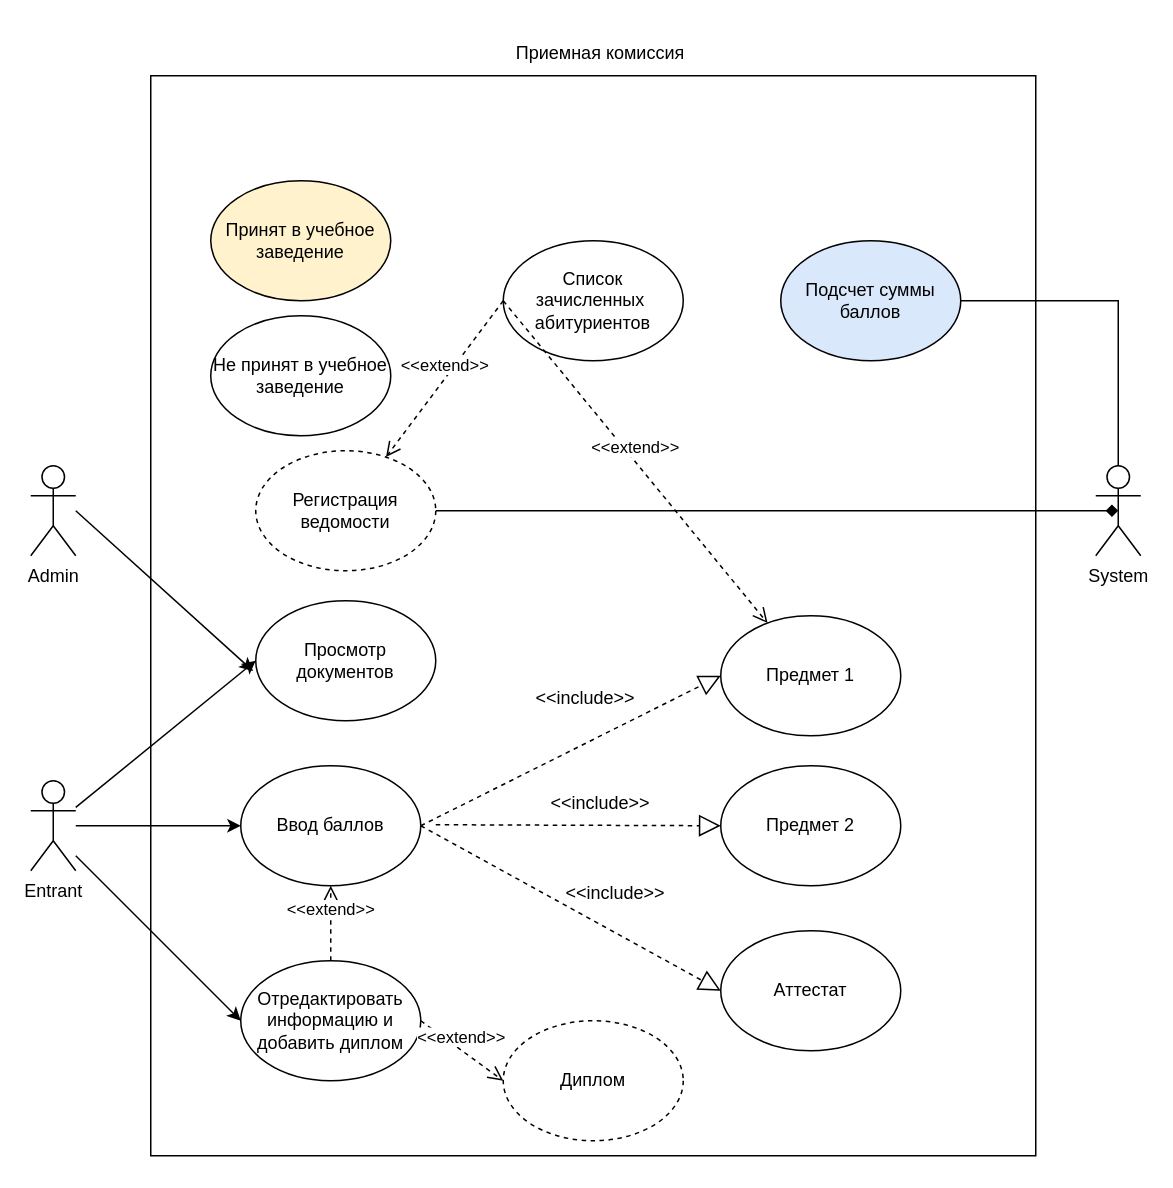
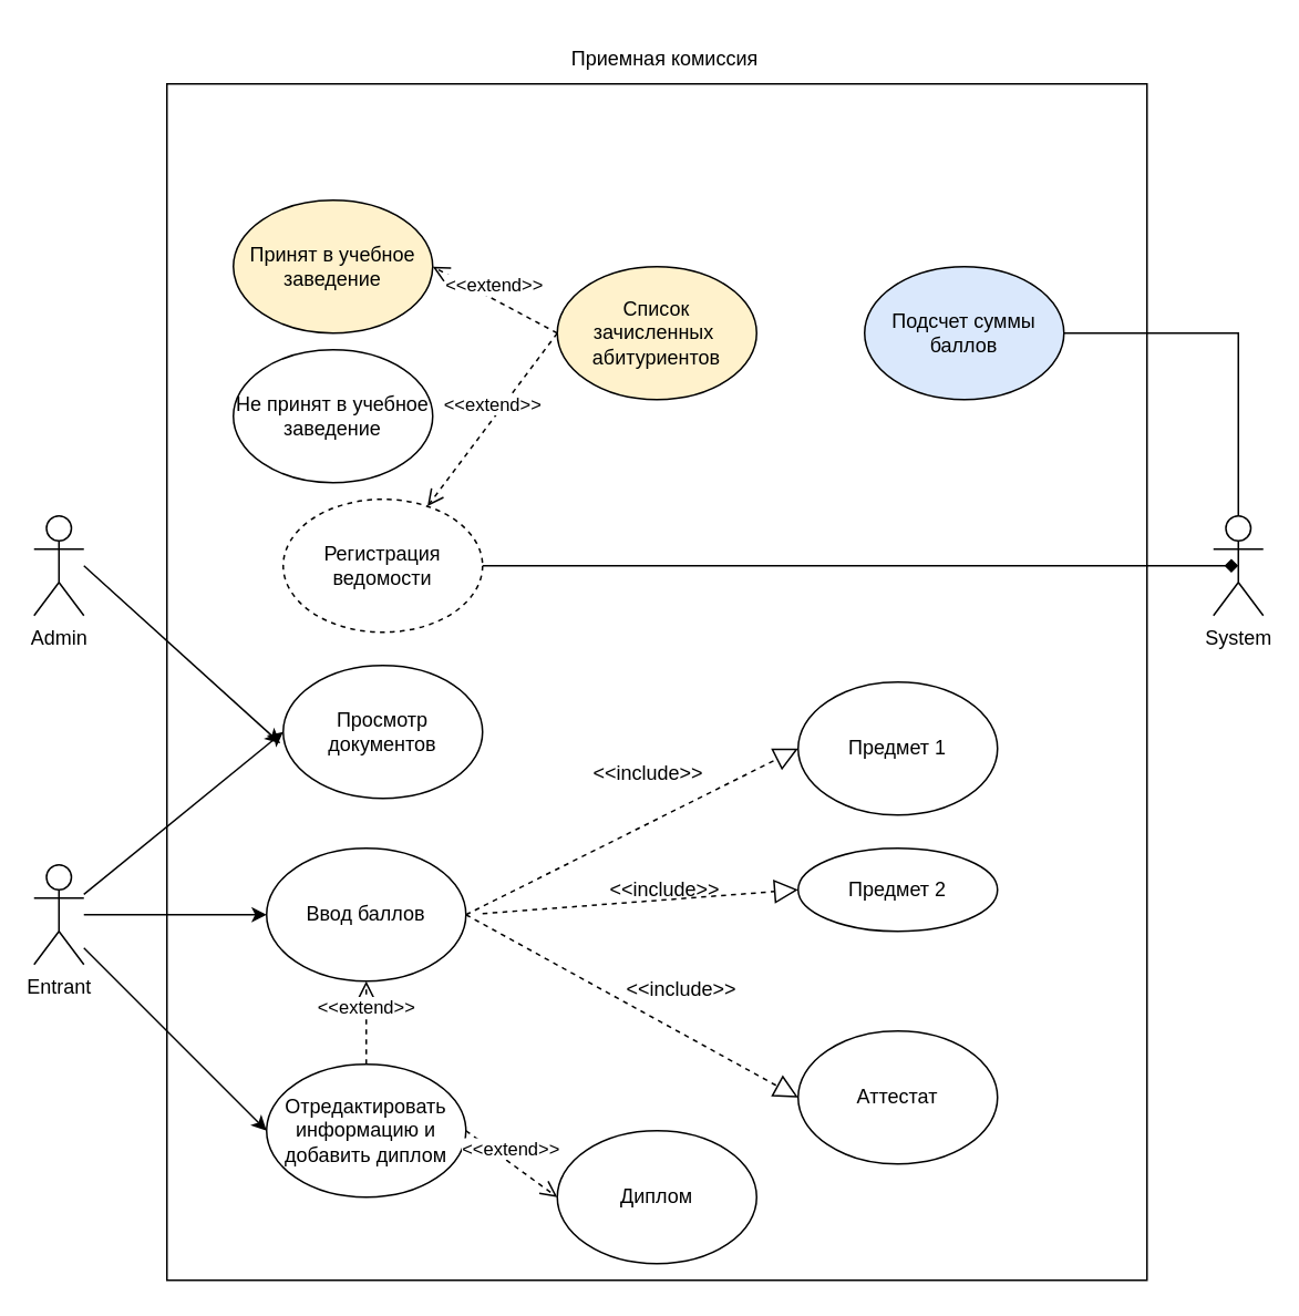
  <mxCell id="0" />
  <mxCell id="1" parent="0" />
  <mxCell id="2" value="" style="rounded=0;whiteSpace=wrap;html=1;" parent="1" vertex="1"><mxGeometry x="100" y="50" width="590" height="720" as="geometry" /></mxCell>
  <mxCell id="3" value="Приемная комиссия" style="text;html=1;strokeColor=none;fillColor=none;align=center;verticalAlign=middle;whiteSpace=wrap;rounded=0;" parent="1" vertex="1"><mxGeometry x="320" y="20" width="160" height="30" as="geometry" /></mxCell>
  <mxCell id="4" value="" style="edgeStyle=orthogonalEdgeStyle;rounded=0;orthogonalLoop=1;jettySize=auto;html=1;" parent="1" source="5" target="7" edge="1"><mxGeometry relative="1" as="geometry" /></mxCell>
  <mxCell id="5" value="Entrant" style="shape=umlActor;verticalLabelPosition=bottom;verticalAlign=top;html=1;outlineConnect=0;" parent="1" vertex="1"><mxGeometry x="20" y="520" width="30" height="60" as="geometry" /></mxCell>
  <mxCell id="6" value="Admin" style="shape=umlActor;verticalLabelPosition=bottom;verticalAlign=top;html=1;outlineConnect=0;" parent="1" vertex="1"><mxGeometry x="20" y="310" width="30" height="60" as="geometry" /></mxCell>
  <mxCell id="7" value="Ввод баллов" style="ellipse;whiteSpace=wrap;html=1;" parent="1" vertex="1"><mxGeometry x="160" y="510" width="120" height="80" as="geometry" /></mxCell>
  <mxCell id="8" value="Предмет 1" style="ellipse;whiteSpace=wrap;html=1;" parent="1" vertex="1"><mxGeometry x="480" y="410" width="120" height="80" as="geometry" /></mxCell>
- <mxCell id="9" value="Предмет 2" style="ellipse;whiteSpace=wrap;html=1;" parent="1" vertex="1"><mxGeometry x="480" y="510" width="120" height="80" as="geometry" /></mxCell>
+ <mxCell id="9" value="Предмет 2" style="ellipse;whiteSpace=wrap;html=1;" parent="1" vertex="1"><mxGeometry x="480" y="510" width="120" height="50" as="geometry" /></mxCell>
  <mxCell id="10" value="Аттестат" style="ellipse;whiteSpace=wrap;html=1;" parent="1" vertex="1"><mxGeometry x="480" y="620" width="120" height="80" as="geometry" /></mxCell>
  <mxCell id="11" style="edgeStyle=orthogonalEdgeStyle;rounded=0;orthogonalLoop=1;jettySize=auto;html=1;exitX=1;exitY=0.5;exitDx=0;exitDy=0;entryX=0.5;entryY=0.5;entryDx=0;entryDy=0;entryPerimeter=0;endArrow=diamond;" parent="1" source="12" target="13" edge="1"><mxGeometry relative="1" as="geometry"><mxPoint x="680" y="270" as="targetPoint" /></mxGeometry></mxCell>
  <mxCell id="12" value="Регистрация ведомости" style="ellipse;whiteSpace=wrap;html=1;dashed=1;" parent="1" vertex="1"><mxGeometry x="170" y="300" width="120" height="80" as="geometry" /></mxCell>
  <mxCell id="13" value="System" style="shape=umlActor;verticalLabelPosition=bottom;verticalAlign=top;html=1;outlineConnect=0;direction=east;" parent="1" vertex="1"><mxGeometry x="730" y="310" width="30" height="60" as="geometry" /></mxCell>
- <mxCell id="14" value="Список зачисленных&amp;nbsp;&lt;br&gt;&amp;nbsp;абитуриентов&amp;nbsp;" style="ellipse;whiteSpace=wrap;html=1;" parent="1" vertex="1"><mxGeometry x="335" y="160" width="120" height="80" as="geometry" /></mxCell>
+ <mxCell id="14" value="Список зачисленных&amp;nbsp;&lt;br&gt;&amp;nbsp;абитуриентов&amp;nbsp;" style="ellipse;whiteSpace=wrap;html=1;fillColor=#fff2cc;" parent="1" vertex="1"><mxGeometry x="335" y="160" width="120" height="80" as="geometry" /></mxCell>
  <mxCell id="15" value="" style="endArrow=block;dashed=1;endFill=0;endSize=12;html=1;rounded=0;entryX=0;entryY=0.5;entryDx=0;entryDy=0;" parent="1" target="9" edge="1"><mxGeometry width="160" relative="1" as="geometry"><mxPoint x="290" y="549.33" as="sourcePoint" /><mxPoint x="380" y="549.33" as="targetPoint" /></mxGeometry></mxCell>
  <mxCell id="16" value="" style="endArrow=block;dashed=1;endFill=0;endSize=12;html=1;rounded=0;entryX=0;entryY=0.5;entryDx=0;entryDy=0;exitX=1;exitY=0.5;exitDx=0;exitDy=0;" parent="1" source="7" target="8" edge="1"><mxGeometry width="160" relative="1" as="geometry"><mxPoint x="280" y="520" as="sourcePoint" /><mxPoint x="470" y="520.67" as="targetPoint" /></mxGeometry></mxCell>
  <mxCell id="17" value="" style="endArrow=block;dashed=1;endFill=0;endSize=12;html=1;rounded=0;entryX=0;entryY=0.5;entryDx=0;entryDy=0;exitX=1;exitY=0.5;exitDx=0;exitDy=0;" parent="1" source="7" target="10" edge="1"><mxGeometry width="160" relative="1" as="geometry"><mxPoint x="300" y="560" as="sourcePoint" /><mxPoint x="490" y="450" as="targetPoint" /></mxGeometry></mxCell>
  <mxCell id="18" value="Подсчет суммы баллов" style="ellipse;whiteSpace=wrap;html=1;fillColor=#dae8fc;" parent="1" vertex="1"><mxGeometry x="520" y="160" width="120" height="80" as="geometry" /></mxCell>
  <mxCell id="19" value="" style="edgeStyle=orthogonalEdgeStyle;rounded=0;orthogonalLoop=1;jettySize=auto;html=1;exitX=0.5;exitY=0;exitDx=0;exitDy=0;exitPerimeter=0;entryX=1;entryY=0.5;entryDx=0;entryDy=0;endArrow=none;" parent="1" source="13" target="18" edge="1"><mxGeometry relative="1" as="geometry"><mxPoint x="765" y="230" as="sourcePoint" /><mxPoint x="480" y="200" as="targetPoint" /></mxGeometry></mxCell>
  <mxCell id="20" value="Принят в учебное заведение" style="ellipse;whiteSpace=wrap;html=1;fillColor=#fff2cc;" parent="1" vertex="1"><mxGeometry x="140" y="120" width="120" height="80" as="geometry" /></mxCell>
  <mxCell id="21" value="Не принят в учебное заведение" style="ellipse;whiteSpace=wrap;html=1;" parent="1" vertex="1"><mxGeometry x="140" y="210" width="120" height="80" as="geometry" /></mxCell>
- <mxCell id="22" value="&amp;lt;&amp;lt;extend&amp;gt;&amp;gt;" style="html=1;verticalAlign=bottom;endArrow=open;dashed=1;endSize=8;rounded=0;exitX=0;exitY=0.5;exitDx=0;exitDy=0;" parent="1" source="14" target="8" edge="1"><mxGeometry relative="1" as="geometry"><mxPoint x="430" y="420" as="sourcePoint" /><mxPoint x="350" y="420" as="targetPoint" /></mxGeometry></mxCell>
+ <mxCell id="22" value="&amp;lt;&amp;lt;extend&amp;gt;&amp;gt;" style="html=1;verticalAlign=bottom;endArrow=open;dashed=1;endSize=8;rounded=0;exitX=0;exitY=0.5;exitDx=0;exitDy=0;entryX=1;entryY=0.5;entryDx=0;entryDy=0;" parent="1" source="14" target="20" edge="1"><mxGeometry relative="1" as="geometry"><mxPoint x="430" y="420" as="sourcePoint" /><mxPoint x="350" y="420" as="targetPoint" /></mxGeometry></mxCell>
  <mxCell id="23" value="&amp;lt;&amp;lt;extend&amp;gt;&amp;gt;" style="html=1;verticalAlign=bottom;endArrow=open;dashed=1;endSize=8;rounded=0;exitX=0;exitY=0.5;exitDx=0;exitDy=0;" parent="1" source="14" target="12" edge="1"><mxGeometry relative="1" as="geometry"><mxPoint x="430" y="420" as="sourcePoint" /><mxPoint x="350" y="420" as="targetPoint" /></mxGeometry></mxCell>
  <mxCell id="24" value="&amp;lt;&amp;lt;include&amp;gt;&amp;gt;" style="text;html=1;strokeColor=none;fillColor=none;align=center;verticalAlign=middle;whiteSpace=wrap;rounded=0;" parent="1" vertex="1"><mxGeometry x="360" y="450" width="60" height="30" as="geometry" /></mxCell>
  <mxCell id="25" value="&amp;lt;&amp;lt;include&amp;gt;&amp;gt;" style="text;html=1;strokeColor=none;fillColor=none;align=center;verticalAlign=middle;whiteSpace=wrap;rounded=0;" parent="1" vertex="1"><mxGeometry x="370" y="520" width="60" height="30" as="geometry" /></mxCell>
  <mxCell id="26" value="&amp;lt;&amp;lt;include&amp;gt;&amp;gt;" style="text;html=1;strokeColor=none;fillColor=none;align=center;verticalAlign=middle;whiteSpace=wrap;rounded=0;" parent="1" vertex="1"><mxGeometry x="380" y="580" width="60" height="30" as="geometry" /></mxCell>
  <mxCell id="27" value="Просмотр документов" style="ellipse;whiteSpace=wrap;html=1;" parent="1" vertex="1"><mxGeometry x="170" y="400" width="120" height="80" as="geometry" /></mxCell>
  <mxCell id="28" value="" style="endArrow=classic;html=1;rounded=0;entryX=0;entryY=0.5;entryDx=0;entryDy=0;" parent="1" source="5" target="27" edge="1"><mxGeometry width="50" height="50" relative="1" as="geometry"><mxPoint x="420" y="530" as="sourcePoint" /><mxPoint x="470" y="480" as="targetPoint" /></mxGeometry></mxCell>
  <mxCell id="29" value="" style="endArrow=classic;html=1;rounded=0;entryX=-0.015;entryY=0.586;entryDx=0;entryDy=0;entryPerimeter=0;" parent="1" target="27" edge="1"><mxGeometry width="50" height="50" relative="1" as="geometry"><mxPoint x="50" y="340" as="sourcePoint" /><mxPoint x="310" y="480" as="targetPoint" /></mxGeometry></mxCell>
  <mxCell id="30" value="Отредактировать информацию и добавить диплом" style="ellipse;whiteSpace=wrap;html=1;" parent="1" vertex="1"><mxGeometry x="160" y="640" width="120" height="80" as="geometry" /></mxCell>
  <mxCell id="31" value="" style="endArrow=classic;html=1;rounded=0;exitX=1;exitY=0.833;exitDx=0;exitDy=0;exitPerimeter=0;entryX=0;entryY=0.5;entryDx=0;entryDy=0;" parent="1" source="5" target="30" edge="1"><mxGeometry width="50" height="50" relative="1" as="geometry"><mxPoint x="350" y="370" as="sourcePoint" /><mxPoint x="400" y="320" as="targetPoint" /></mxGeometry></mxCell>
  <mxCell id="32" value="&amp;lt;&amp;lt;extend&amp;gt;&amp;gt;" style="html=1;verticalAlign=bottom;endArrow=open;dashed=1;endSize=8;rounded=0;exitX=0.5;exitY=0;exitDx=0;exitDy=0;entryX=0.5;entryY=1;entryDx=0;entryDy=0;" parent="1" source="30" target="7" edge="1"><mxGeometry relative="1" as="geometry"><mxPoint x="345" y="210" as="sourcePoint" /><mxPoint x="270" y="170" as="targetPoint" /></mxGeometry></mxCell>
- <mxCell id="33" value="Диплом" style="ellipse;whiteSpace=wrap;html=1;dashed=1;" parent="1" vertex="1"><mxGeometry x="335" y="680" width="120" height="80" as="geometry" /></mxCell>
+ <mxCell id="33" value="Диплом" style="ellipse;whiteSpace=wrap;html=1;" parent="1" vertex="1"><mxGeometry x="335" y="680" width="120" height="80" as="geometry" /></mxCell>
  <mxCell id="34" value="&amp;lt;&amp;lt;extend&amp;gt;&amp;gt;" style="html=1;verticalAlign=bottom;endArrow=open;dashed=1;endSize=8;rounded=0;exitX=1;exitY=0.5;exitDx=0;exitDy=0;entryX=0;entryY=0.5;entryDx=0;entryDy=0;" parent="1" source="30" target="33" edge="1"><mxGeometry relative="1" as="geometry"><mxPoint x="230" y="650" as="sourcePoint" /><mxPoint x="230" y="600" as="targetPoint" /></mxGeometry></mxCell>
